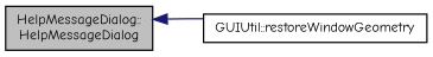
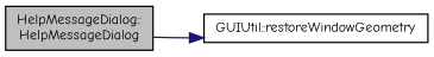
  digraph {
    rankdir=LR
    fontname="Comic Neue"
    node [color=black fontname="Comic Neue" fontsize=10 shape=record style=filled]
    n1 [fillcolor=grey75 fontcolor=black height=0.2 label="HelpMessageDialog::\lHelpMessageDialog" width=0.4]
    n2 [fillcolor=white height=0.2 label="GUIUtil::restoreWindowGeometry" width=0.4]
-   n2 -> n1 [color=midnightblue fontname="Comic Neue" fontsize=10 labelfontname=Helvetica labelfontsize=10 style=solid]
+   n1 -> n2 [color=midnightblue fontname="Comic Neue" fontsize=10 labelfontname=Helvetica labelfontsize=10 style=solid]
  }
